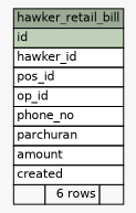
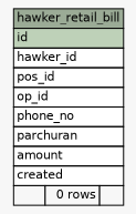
  digraph {
    bgcolor="#f7f7f7"
    fontname=Helvetica
    fontsize=11
    nodesep=0.18
    rankdir=RL
    ranksep=0.46
-   n1 [fontname=Helvetica fontsize=11 label=<     <TABLE BORDER="0" CELLBORDER="1" CELLSPACING="0" BGCOLOR="#ffffff">       <TR><TD COLSPAN="3" BGCOLOR="#9bab96" ALIGN="CENTER">hawker_retail_bill</TD></TR>       <TR><TD PORT="id" COLSPAN="3" BGCOLOR="#bed1b8" ALIGN="LEFT">id</TD></TR>       <TR><TD PORT="hawker_id" COLSPAN="3" ALIGN="LEFT">hawker_id</TD></TR>       <TR><TD PORT="pos_id" COLSPAN="3" ALIGN="LEFT">pos_id</TD></TR>       <TR><TD PORT="op_id" COLSPAN="3" ALIGN="LEFT">op_id</TD></TR>       <TR><TD PORT="phone_no" COLSPAN="3" ALIGN="LEFT">phone_no</TD></TR>       <TR><TD PORT="parchuran " COLSPAN="3" ALIGN="LEFT">parchuran </TD></TR>       <TR><TD PORT="amount" COLSPAN="3" ALIGN="LEFT">amount</TD></TR>       <TR><TD PORT="created" COLSPAN="3" ALIGN="LEFT">created</TD></TR>       <TR><TD ALIGN="LEFT" BGCOLOR="#f7f7f7">  </TD><TD ALIGN="RIGHT" BGCOLOR="#f7f7f7">6 rows</TD><TD ALIGN="RIGHT" BGCOLOR="#f7f7f7">  </TD></TR>     </TABLE>> shape=plaintext]
+   n1 [fontname=Helvetica fontsize=11 label=<     <TABLE BORDER="0" CELLBORDER="1" CELLSPACING="0" BGCOLOR="#ffffff">       <TR><TD COLSPAN="3" BGCOLOR="#9bab96" ALIGN="CENTER">hawker_retail_bill</TD></TR>       <TR><TD PORT="id" COLSPAN="3" BGCOLOR="#bed1b8" ALIGN="LEFT">id</TD></TR>       <TR><TD PORT="hawker_id" COLSPAN="3" ALIGN="LEFT">hawker_id</TD></TR>       <TR><TD PORT="pos_id" COLSPAN="3" ALIGN="LEFT">pos_id</TD></TR>       <TR><TD PORT="op_id" COLSPAN="3" ALIGN="LEFT">op_id</TD></TR>       <TR><TD PORT="phone_no" COLSPAN="3" ALIGN="LEFT">phone_no</TD></TR>       <TR><TD PORT="parchuran " COLSPAN="3" ALIGN="LEFT">parchuran </TD></TR>       <TR><TD PORT="amount" COLSPAN="3" ALIGN="LEFT">amount</TD></TR>       <TR><TD PORT="created" COLSPAN="3" ALIGN="LEFT">created</TD></TR>       <TR><TD ALIGN="LEFT" BGCOLOR="#f7f7f7">  </TD><TD ALIGN="RIGHT" BGCOLOR="#f7f7f7">0 rows</TD><TD ALIGN="RIGHT" BGCOLOR="#f7f7f7">  </TD></TR>     </TABLE>> shape=plaintext]
  }
